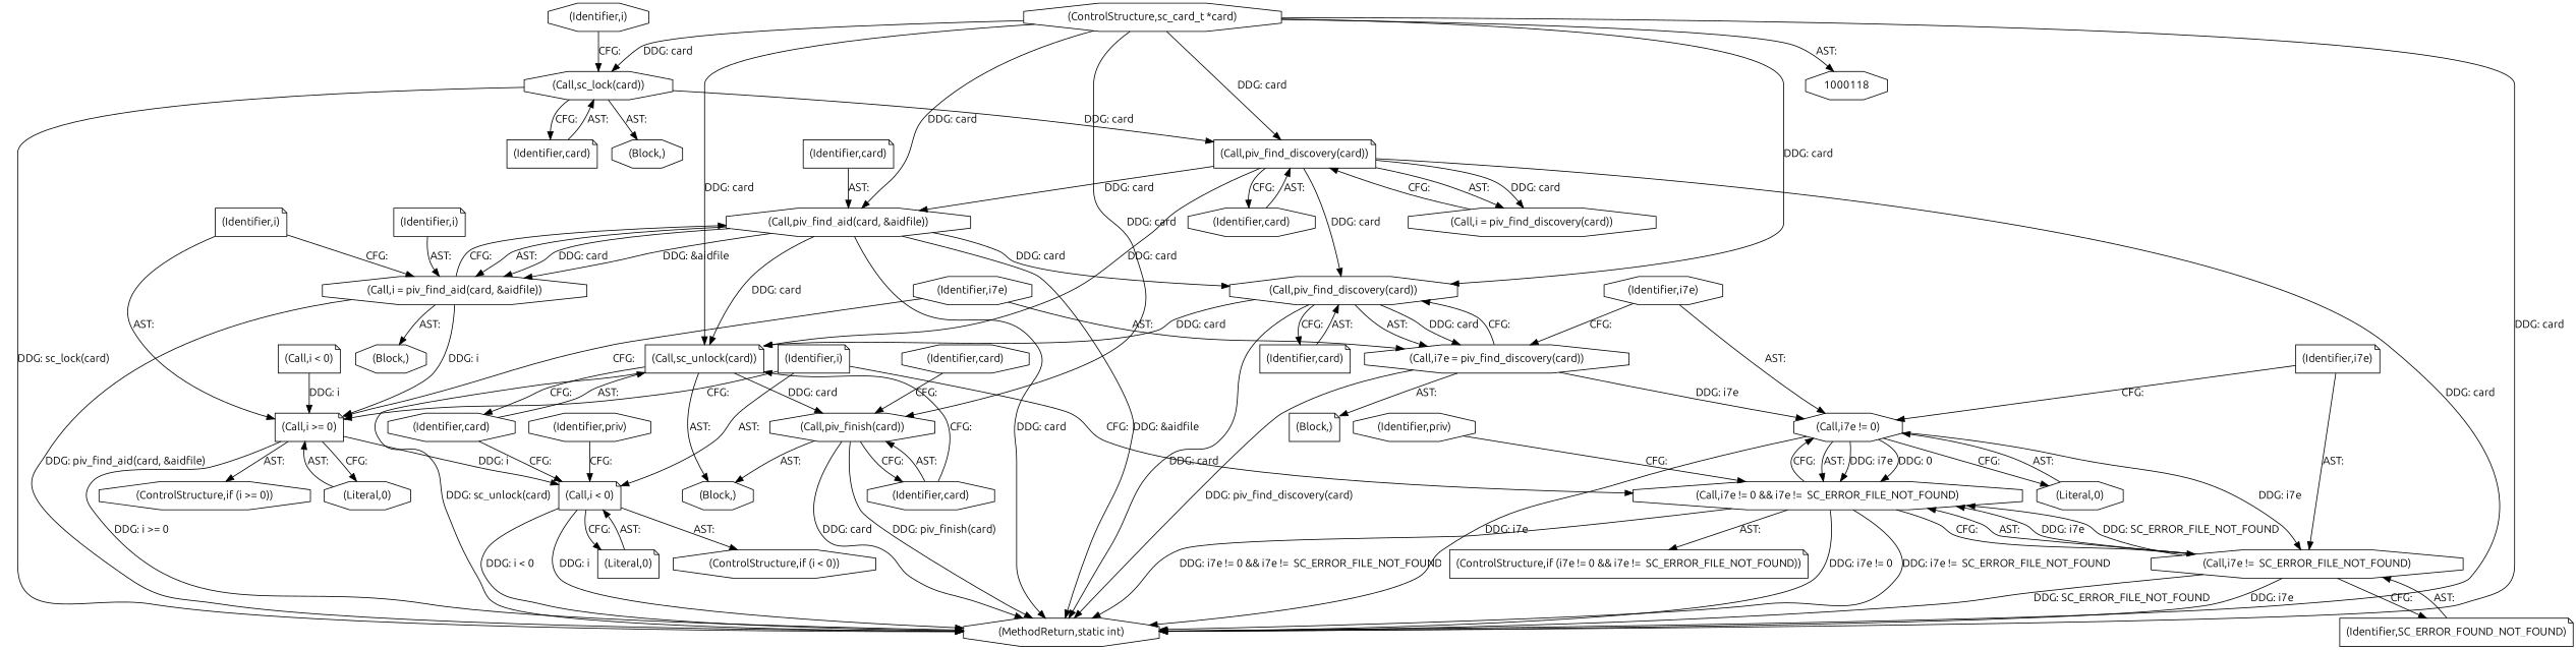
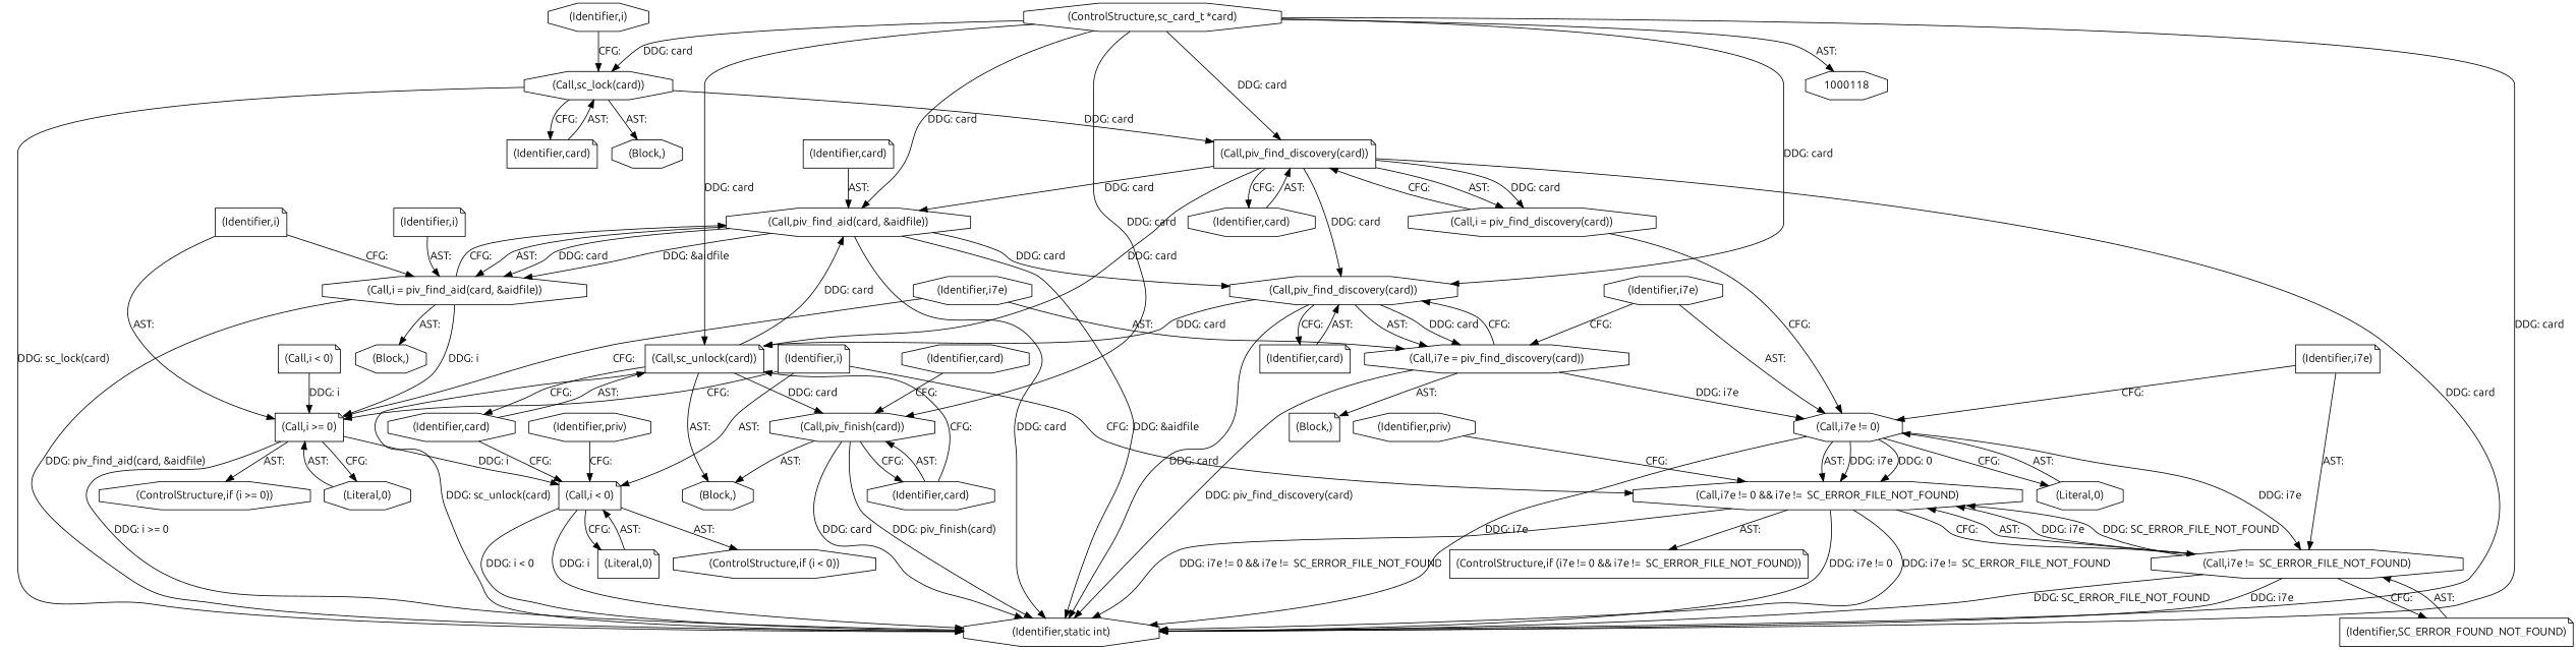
  digraph {
    fontname=Ubuntu
    node [fontname=Ubuntu shape=octagon]
    edge [fontname=Ubuntu]
    n1 [label="(Call,piv_find_aid(card, &aidfile))"]
    n2 [label="(Call,i = piv_find_aid(card, &aidfile))"]
    n3 [label="(Call,piv_find_discovery(card))"]
    n4 [label="(Call,sc_unlock(card))" shape=note]
-   n5 [label="(MethodReturn,static int)"]
+   n5 [label="(Identifier,static int)"]
    n6 [label="(Call,i >= 0)" shape=note]
    n7 [label="(Block,)"]
    n8 [label="(Call,i7e = piv_find_discovery(card))"]
    n9 [label="(Identifier,card)" shape=note]
    n10 [label="(Call,piv_finish(card))"]
    n11 [label="(Block,)"]
    n12 [label="(Identifier,card)"]
    n13 [label="(Call,piv_find_discovery(card))" shape=note]
    n14 [label="(Call,i = piv_find_discovery(card))"]
    n15 [label="(Identifier,card)"]
    n16 [label="(Call,sc_lock(card))"]
    n17 [label="(Identifier,card)" shape=note]
    n18 [label="(Block,)"]
    n19 [label="(ControlStructure,sc_card_t *card)"]
    1000118
    n21 [label="(Identifier,card)"]
    n22 [label="(Call,i < 0)" shape=note]
    n23 [label="(ControlStructure,if (i >= 0))"]
    n24 [label="(Literal,0)"]
    n25 [label="(Literal,0)" shape=note]
    n26 [label="(ControlStructure,if (i < 0))"]
    n27 [label="(Call,i7e != 0)"]
    n28 [label="(Block,)" shape=note]
    n29 [label="(Call,i7e != 0 && i7e !=  SC_ERROR_FILE_NOT_FOUND)"]
    n30 [label="(Call,i7e !=  SC_ERROR_FILE_NOT_FOUND)"]
    n31 [label="(Literal,0)"]
    n32 [label="(ControlStructure,if (i7e != 0 && i7e !=  SC_ERROR_FILE_NOT_FOUND))" shape=note]
    n33 [label="(Identifier,SC_ERROR_FOUND_NOT_FOUND)" shape=note]
    n34 [label="(Identifier,priv)"]
    n35 [label="(Call,i < 0)" shape=note]
    n36 [label="(Identifier,i7e)" shape=note]
    n37 [label="(Identifier,i7e)"]
    n38 [label="(Identifier,i)" shape=note]
    n39 [label="(Identifier,i7e)"]
    n40 [label="(Identifier,i)" shape=note]
    n41 [label="(Identifier,i)" shape=note]
    n42 [label="(Identifier,card)" shape=note]
    n43 [label="(Identifier,card)"]
    n44 [label="(Identifier,i)"]
    n45 [label="(Identifier,priv)"]
    n1 -> n2 [label="AST: "]
    n1 -> n2 [label="DDG: card"]
    n1 -> n2 [label="DDG: &aidfile"]
    n1 -> n3 [label="DDG: card"]
-   n1 -> n4 [label="DDG: card"]
+   n4 -> n1 [label="DDG: card"]
    n1 -> n5 [label="DDG: card"]
    n1 -> n5 [label="DDG: &aidfile"]
    n2 -> n1 [label="CFG: "]
    n2 -> n5 [label="DDG: piv_find_aid(card, &aidfile)"]
    n2 -> n6 [label="DDG: i"]
    n2 -> n7 [label="AST: "]
    n3 -> n4 [label="DDG: card"]
    n3 -> n5 [label="DDG: card"]
    n3 -> n8 [label="AST: "]
    n3 -> n8 [label="DDG: card"]
    n3 -> n9 [label="CFG: "]
    n4 -> n5 [label="DDG: sc_unlock(card)"]
    n4 -> n10 [label="DDG: card"]
    n4 -> n11 [label="AST: "]
    n4 -> n12 [label="CFG: "]
    n6 -> n5 [label="DDG: i >= 0"]
    n6 -> n22 [label="DDG: i"]
    n6 -> n23 [label="AST: "]
    n6 -> n24 [label="CFG: "]
    n8 -> n3 [label="CFG: "]
    n8 -> n5 [label="DDG: piv_find_discovery(card)"]
    n8 -> n27 [label="DDG: i7e"]
    n8 -> n28 [label="AST: "]
    n9 -> n3 [label="AST: "]
    n10 -> n5 [label="DDG: piv_finish(card)"]
    n10 -> n5 [label="DDG: card"]
    n10 -> n11 [label="AST: "]
    n10 -> n21 [label="CFG: "]
    n12 -> n4 [label="AST: "]
    n12 -> n22 [label="CFG: "]
    n13 -> n1 [label="DDG: card"]
    n13 -> n3 [label="DDG: card"]
    n13 -> n4 [label="DDG: card"]
    n13 -> n5 [label="DDG: card"]
    n13 -> n14 [label="AST: "]
    n13 -> n14 [label="DDG: card"]
    n13 -> n15 [label="CFG: "]
    n14 -> n13 [label="CFG: "]
    n15 -> n13 [label="AST: "]
    n16 -> n5 [label="DDG: sc_lock(card)"]
    n16 -> n13 [label="DDG: card"]
    n16 -> n17 [label="CFG: "]
    n16 -> n18 [label="AST: "]
    n17 -> n16 [label="AST: "]
    n19 -> n1 [label="DDG: card"]
    n19 -> n3 [label="DDG: card"]
    n19 -> n4 [label="DDG: card"]
    n19 -> n5 [label="DDG: card"]
    n19 -> n10 [label="DDG: card"]
    n19 -> n13 [label="DDG: card"]
    n19 -> n16 [label="DDG: card"]
    n19 -> 1000118 [label="AST: "]
    n21 -> n4 [label="CFG: "]
    n21 -> n10 [label="AST: "]
    n22 -> n5 [label="DDG: i < 0"]
    n22 -> n5 [label="DDG: i"]
    n22 -> n25 [label="CFG: "]
    n22 -> n26 [label="AST: "]
    n24 -> n6 [label="AST: "]
    n25 -> n22 [label="AST: "]
    n27 -> n5 [label="DDG: i7e"]
    n27 -> n29 [label="AST: "]
    n27 -> n29 [label="DDG: i7e"]
    n27 -> n29 [label="DDG: 0"]
    n27 -> n30 [label="DDG: i7e"]
    n27 -> n31 [label="CFG: "]
    n29 -> n5 [label="DDG: i7e != 0"]
    n29 -> n5 [label="DDG: i7e !=  SC_ERROR_FILE_NOT_FOUND"]
    n29 -> n5 [label="DDG: i7e != 0 && i7e !=  SC_ERROR_FILE_NOT_FOUND"]
-   n29 -> n27 [label="CFG: "]
+   n14 -> n27 [label="CFG: "]
    n29 -> n30 [label="CFG: "]
    n29 -> n32 [label="AST: "]
    n30 -> n5 [label="DDG: i7e"]
    n30 -> n5 [label="DDG: SC_ERROR_FILE_NOT_FOUND"]
    n30 -> n29 [label="AST: "]
    n30 -> n29 [label="DDG: i7e"]
    n30 -> n29 [label="DDG: SC_ERROR_FILE_NOT_FOUND"]
    n30 -> n33 [label="CFG: "]
    n31 -> n27 [label="AST: "]
    n33 -> n30 [label="AST: "]
    n34 -> n29 [label="CFG: "]
    n35 -> n6 [label="DDG: i"]
    n36 -> n27 [label="CFG: "]
    n36 -> n30 [label="AST: "]
    n37 -> n6 [label="CFG: "]
    n37 -> n8 [label="AST: "]
    n38 -> n6 [label="CFG: "]
    n38 -> n22 [label="AST: "]
    n38 -> n29 [label="CFG: "]
    n39 -> n8 [label="CFG: "]
    n39 -> n27 [label="AST: "]
    n40 -> n2 [label="CFG: "]
    n40 -> n6 [label="AST: "]
    n41 -> n2 [label="AST: "]
    n42 -> n1 [label="AST: "]
    n43 -> n10 [label="CFG: "]
    n44 -> n16 [label="CFG: "]
    n45 -> n22 [label="CFG: "]
  }
